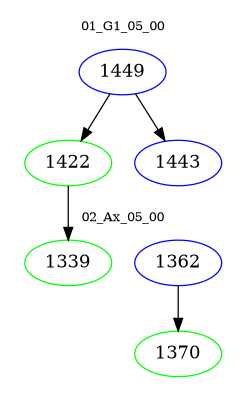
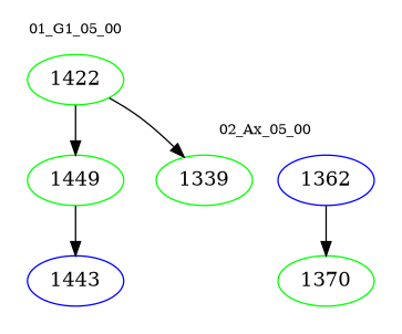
  digraph {
    node [color=blue]
    edge [color=black]
    n1 [label=1362]
    n2 [color=green label=1339]
    n3 [color=green label=1370]
-   n4 [label=1449]
+   n4 [color=green label=1449]
    n5 [color=green label=1422]
    n6 [label=1443]
    subgraph cluster_1 {
      color=white
      fontsize=10
      label="02_Ax_05_00"
      n1
      n2
      n3
    }
    subgraph cluster_2 {
      color=white
      fontsize=10
      label="01_G1_05_00"
      n4
      n5
      n6
    }
    n1 -> n3
-   n4 -> n5
+   n5 -> n4
    n4 -> n6
    n5 -> n2
  }
